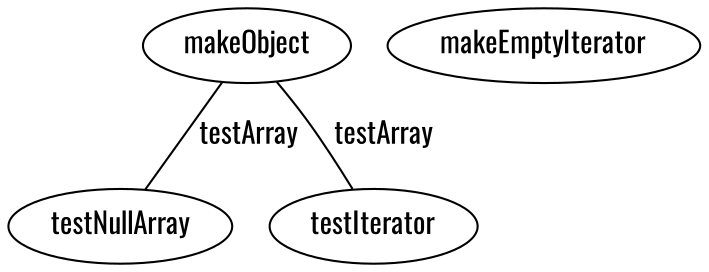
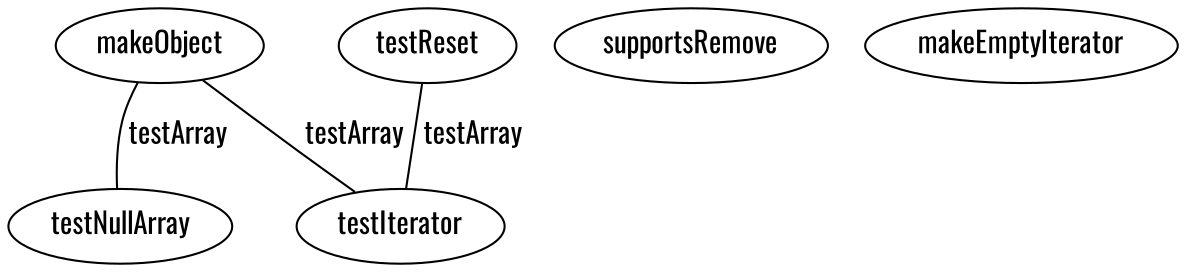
  digraph {
    fontname=Oswald
    node [fontname=Oswald]
    edge [dir=none fontname=Oswald]
    makeObject
    testNullArray
    testIterator
+   testReset
+   supportsRemove
    makeEmptyIterator
    makeObject -> testNullArray [label=" testArray"]
    makeObject -> testIterator [label=" testArray"]
+   testReset -> testIterator [label=" testArray"]
  }
